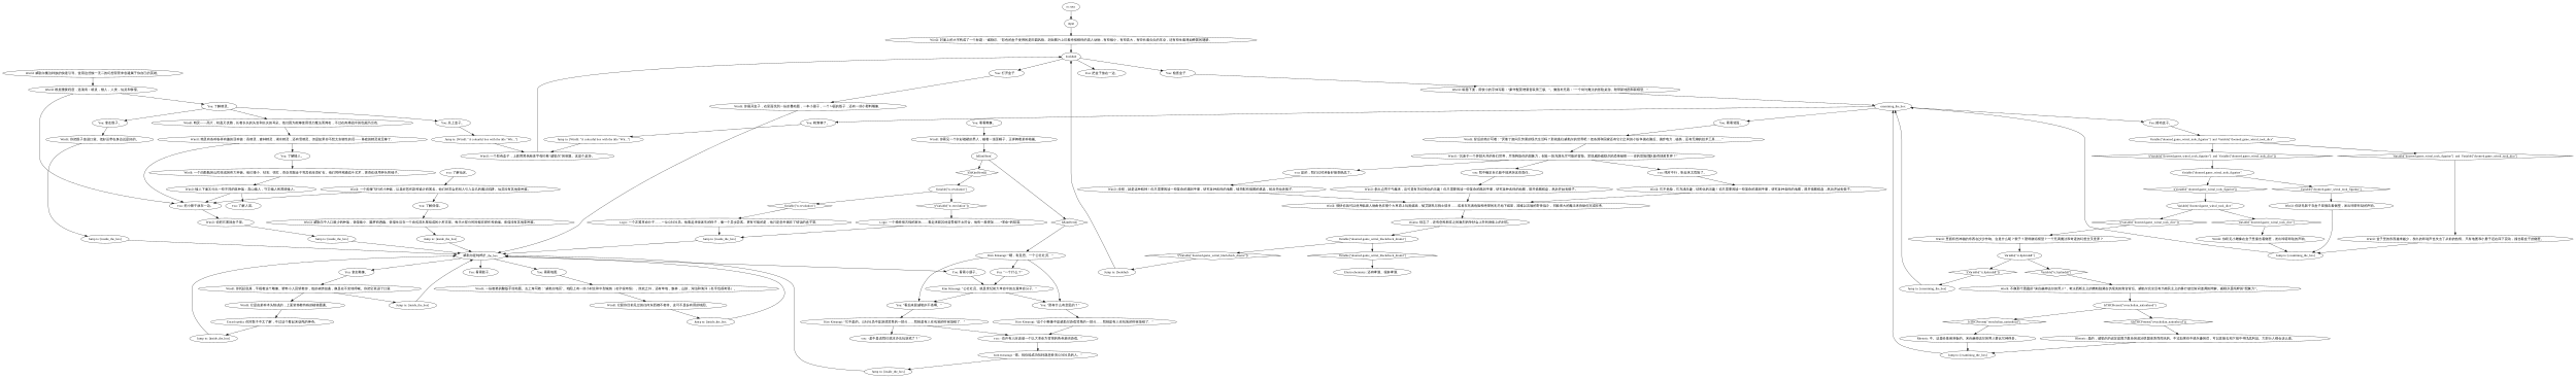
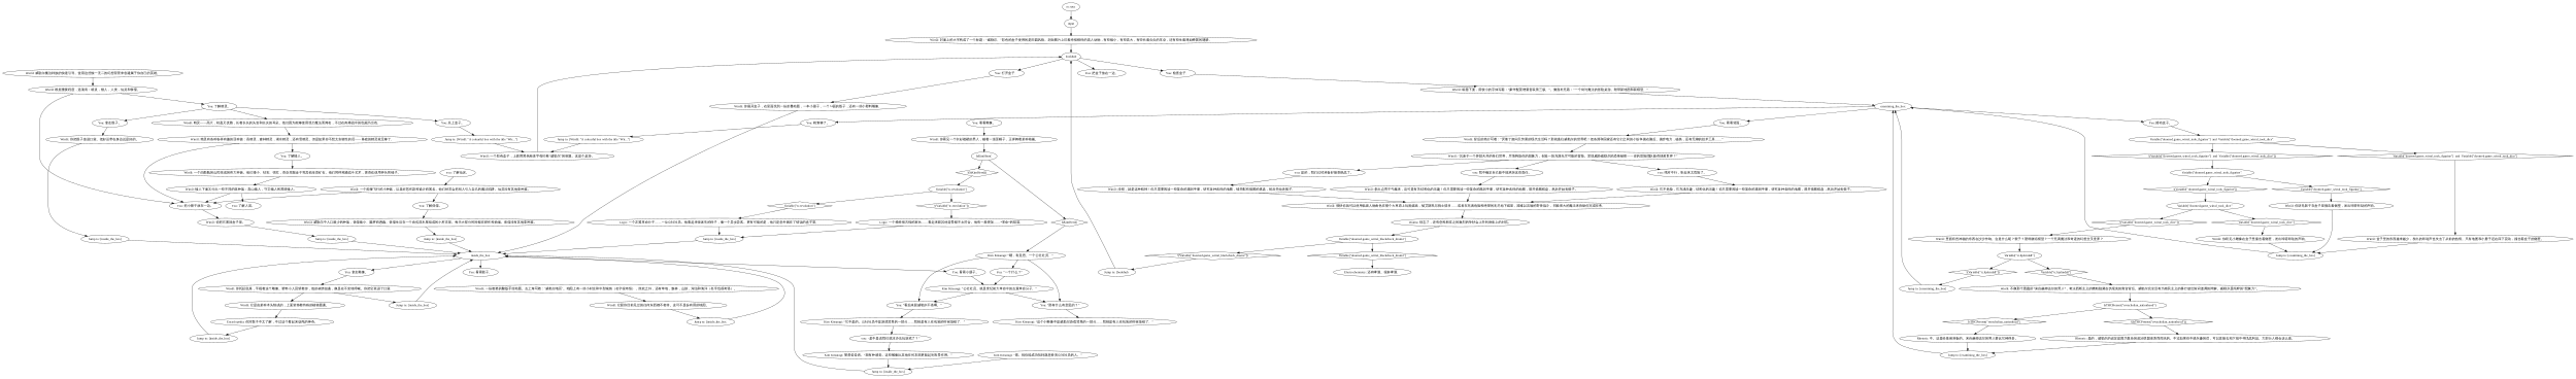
  digraph {
    fontname="Liberation Serif"
    node [fontname="Liberation Serif"]
    edge [fontname="Liberation Serif"]
    n1 [label=START]
    n2 [label=input]
    n3 [label="Wirrâl: 封面上的大字构成了一个标题：“威勒尔。”彩色的盒子使用的是田园风格。封面图片上印着奇怪模样的类人动物，有些矮小，有些高大，有些长着尖尖的耳朵，还有些生着薄如蝉翼的翅膀。"]
    n4 [label=bookhub]
    n5 [label="Wirrâl: 根据重要程度，选项有：精灵，矮人，人类，仙灵和侏儒。"]
    n6 [label="You: 了解精灵。"]
    n7 [label="You: 把小册子放在一边。"]
    n8 [label="You: 拿走骰子。"]
    n9 [label="You: 关上盒子。"]
    n10 [label="Wirrâl: 精灵——高大，轻盈又优雅，长着长长的头发和尖尖的耳朵。他们因为能够使用强力魔法而闻名，不过在肉搏战中的也颇为出色。"]
    n11 [label="Wirrâl: 你把它塞回盒子里。"]
    n12 [label="Wirrâl: 盒子里的东西越来越少，发出的咔哒声也失去了从前的热情。只有地图和小册子还在四下晃动，撞击着盒子的侧壁。"]
    n13 [label="Jump to: [examining_the_box]"]
    n14 [label=examining_the_box]
    n15 [label="Wirrâl: 你把骰子放进口袋。把好运带在身边总是好的。"]
    n16 [label="Jump to: [inside_the_box]"]
    n17 [label="Kim Kitsuragi: “嗯，有意思。一个公社社员。”"]
    n18 [label="You: “看起来跟威勒尔不搭啊。”"]
    n19 [label="You: “那有什么有意思的？”"]
    n20 [label="You: “一个什么？”"]
    n21 [label="Kim Kitsuragi: “它不是的。公社社员不是游戏背景的一部分……我猜是有人在包装的时候放错了。”"]
    n22 [label="Kim Kitsuragi: “这个小雕像不是威勒尔游戏背景的一部分……我猜是有人在包装的时候放错了。”"]
    n23 [label="Kim Kitsuragi: “公社社员。就是世纪前大革命中的左翼革命分子。”"]
-   n24 [label="You: 看看地图。"]
    n25 [label="Wirrâl: 一份粗糙的翻版手绘地图。左上角写着：‘威勒尔地区’。地图上有一些小村庄和中型城镇（名字很奇怪），除此之外，还有草地，森林，山脉，湖泊和海洋（名字也很奇怪）。"]
    n26 [label="Wirrâl: 它跟你目前见过的任何东西都不相符。这可不是份有用的地图。"]
    n27 [label="Jump to: [inside_the_box]"]
-   n28 [label="威勒尔是纯粹的_the_box"]
+   n28 [label=inside_the_box]
    n29 [label="You: 看看骰子。"]
    n30 [label="You: 看看小册子。"]
    n31 [label="You: 拿走雕像。"]
    n32 [label="Wirrâl: 你听见骰子在盒子里撞击着侧壁，发出咔嗒咔哒的声响。"]
    n33 [label="You: 看看雕像。"]
    n34 [label="Wirrâl: 你看见一个衣衫褴褛的男人，戴着一顶歪帽子，正挥舞着某种枪械。"]
    n35 [label="Wirrâl: 你托起底座，平视着这个雕像。塑料小人回望着你，他的表情扭曲，像是在不安地呼喊。你把它装进了口袋。"]
    n36 [label="Jump to: [Wirrâl: \"A colourful box with the title \"Wir...\"]"]
    n37 [label="Wirrâl: 矮人下面又分出一些不同的亚种族：高山矮人，守卫矮人和黑暗矮人。"]
    n38 [label="You: 了解人类。"]
    n39 [label="Jump to: [inside_the_box]"]
    n40 [label="You: 了解矮人。"]
    n41 [label="Wirrâl: 一个由勤勉的山民组成的伟大种族。他们矮小、结实、强壮，喜欢挖掘金子和其他珍贵矿石。他们同样精通战斗艺术，更喜欢使用斧头和锤子。"]
    n42 [label="Variable[\"doomed.game_wirral_took_dice\"]"]
    n43 [label="Variable[\"doomed.game_wirral_took_dice\"]" shape=diamond]
    n44 [label="!(Variable[\"doomed.game_wirral_took_dice\"])" shape=diamond]
    n45 [label="Wirrâl: 你听见小雕像在盒子里撞击着侧壁，发出咔嗒咔哒的声响。"]
    n46 [label="Wirrâl: 里面有些神秘的东西在沙沙作响。会是什么呢？骰子？塑料微缩模型？一个充满魔法和奇迹的幻想交叉世界？"]
    n47 [label="Variable[\"tc.hjelmdall\"]"]
    n48 [label="Encyclopedia: 你对骰子不太了解，不过这个看起来该死的神奇。"]
    n49 [label="Jump to: [inside_the_box]"]
    n50 [label="You: 了解仙灵。"]
    n51 [label="Wirrâl: 一个能够飞行的小种族，以喜好恶作剧和诡计而闻名。他们经常会把别人引入自己的魔法陷阱。仙灵没有其他亚种族。"]
    n52 [label="You: 了解侏儒。"]
    n53 [label="Jump to: [bookhub]"]
    n54 [label="You: 把盒子放在一边。"]
    n55 [label="You: 检查盒子。"]
    n56 [label="You: 打开盒子。"]
    n57 [label="Wirrâl: 背后的简介写着：“厌倦了烦闷又劳累的现代生活吗？那就逃往威勒尔的世界吧！把各洲和国家还有它们之间的小纷争抛在脑后。抛弃电力，磁铁，还有无聊的技术工具……”"]
    n58 [label="Wirrâl: “沉迷于一个异想天开的奇幻世界，尽情释放你的想象力，创造一段充满无尽可能的冒险。发现威胁威勒尔的恐怖秘密——你的冒险团队能否拯救世界？”"]
    n59 [label="You: 我不确定自己能不能承担这些责任。"]
    n60 [label="You: 绝对不行，听起来太危险了。"]
    n61 [label="You: 是的，我们已经准备好接受挑战了。"]
    n62 [label="You: 检查够了。"]
    n63 [label="Jump to: [Wirrâl: \"A colourful box with the title \"Wir...\"]"]
    n64 [label="Wirrâl: 一个彩色盒子，上面用黑色粗体字母印着“威勒尔”的标题。这是个桌游。"]
    n65 [label="Wirrâl: 它是由某种木头制成的，上面装饰着特殊的植物图案。"]
    n66 [label="You: 摇动盒子。"]
    n67 [label="You: 看看背面。"]
    n68 [label="Rhetoric: 不。这是给基佬准备的。来自赫姆达尔的男人要比它棒得多。"]
    n69 [label="Jump to: [examining_the_box]"]
    n70 [label="You: “是不是说我们就没办法玩游戏了？”"]
-   n71 [label="You: “也许有人应该做一个以大革命为背景的角色扮演游戏。”"]
    n72 [label="Logic: 一个模样很古怪的家伙……看起来跟其他背景都不太符合。他有一股更加……*革命*的味道。"]
    n73 [label="Jump to: [inside_the_box]"]
    n74 [label="Variable[\"doomed.game_wirral_took_figurine\"]  and  Variable[\"doomed.game_wirral_took_dice\"]"]
    n75 [label="Variable[\"doomed.game_wirral_took_figurine\"]  and  Variable[\"doomed.game_wirral_took_dice\"]" shape=diamond]
    n76 [label="!(Variable[\"doomed.game_wirral_took_figurine\"]  and  Variable[\"doomed.game_wirral_took_dice\"])" shape=diamond]
    n77 [label="Wirrâl: 拿出点男子气概来，这可是有关结构化的乐趣！你只需要阅读一些复杂的规则手册，研究各种各样的地图，展开插图棋盘，然后开始丢骰子。"]
    n78 [label="Wirrâl: 它不危险，它充满乐趣，结构化的乐趣！你只需要阅读一些复杂的规则手册，研究各种各样的地图，展开插图棋盘，然后开始丢骰子。"]
    n79 [label="Wirrâl: 没错，就是这种精神！你只需要阅读一些复杂的规则手册，研究各种各样的地图，铺开配有插图的棋盘，然后开始丢骰子。"]
    n80 [label="Wirrâl: 很快你就可以使用低级人物角色在整个大草原上玩闹嬉戏，被艾斯凯尔骑士猎杀……或者在充满危险和绝望的无尽地下城里，跟难以言喻的野兽战斗，召唤强大的魔法来协助你完成任务。"]
    n81 [label="Jump to: [inside_the_box]"]
    n82 [label="Wirrâl: 你撬开盒子，在里面找到一份折叠地图，一本小册子，一个24面的骰子，还有一些小塑料雕像。"]
    n83 [label="Wirrâl: 精灵有各种各样有趣的亚种族：高精灵，森林精灵，湖水精灵，还有雪精灵。但是如果你不想太实验性的话——基础的精灵就足够了。"]
    n84 [label="Variable[\"doomed.game_wirral_took_figurine\"]"]
    n85 [label="Variable[\"doomed.game_wirral_took_figurine\"]" shape=diamond]
    n86 [label="!(Variable[\"doomed.game_wirral_took_figurine\"])" shape=diamond]
    n87 [label="Kim Kitsuragi: “嗯。祝你能成功找到愿意扮演公社社员的人。”"]
    n88 [label="Jump to: [inside_the_box]"]
    n89 [label="Variable[\"tc.revolution\"]"]
    n90 [label="Variable[\"tc.revolution\"]" shape=diamond]
    n91 [label="!(Variable[\"tc.revolution\"])" shape=diamond]
    n92 [label="Logic: 一个左翼革命分子……一位公社社员。他看起来很迷失的样子，像一个异乡异客。更有可能的是，他只是意外困在了错误的盒子里。"]
    n93 [label="Wirrâl: 威勒尔中人口最少的种族，侏儒矮小、圆胖而愚蠢。侏儒生活在一个由劣质木屋组成的小村庄里。每天大部分时间都在耕作和抽烟。侏儒没有其他亚种族。"]
+   n94 [label="Kim Kitsuragi: 警督耸耸肩。“我有种感觉，这些雕像比其他任何东西更能起到布景作用。”"]
    n95 [label="Variable[\"doomed.game_wirral_blackcheck_drama\"]"]
    n96 [label="Variable[\"doomed.game_wirral_blackcheck_drama\"]" shape=diamond]
    n97 [label="!(Variable[\"doomed.game_wirral_blackcheck_drama\"])" shape=diamond]
    n98 [label="Electrochemistry: 还有啤酒。很多啤酒。"]
    n99 [label="Jump to: [examining_the_box]"]
    n100 [label="Variable[\"tc.hjelmdall\"]" shape=diamond]
    n101 [label="!(Variable[\"tc.hjelmdall\"])" shape=diamond]
    n102 [label="Wirrâl: 不像那个愚蠢的*来自赫姆达尔的男人*，将法西斯主义的糟粕隐藏在伪现实的寓言背后。威勒尔完全没有为殖民主义的暴行做出陈词滥调的辩解。威勒尔是纯粹的*想象力*。"]
    n103 [label="IsTHCPresent(\"revacholian_nationhood\")"]
    n104 [label="Drama: 别忘了，还有您和朋友之间激烈的争吵会上升到身体上的对抗。"]
    n105 [label="IsKimHere()"]
    n106 [label="IsKimHere()" shape=diamond]
    n107 [label="!(IsKimHere())" shape=diamond]
    n108 [label="Jump to: [inside_the_box]"]
    n109 [label="Wirrâl: 威勒尔魔法种族的快速引导。使用这些独一无二的幻想背景来创建属于你自己的英雄。"]
    n110 [label="Rhetoric: 是的，威勒尔的设定是因为复杂的政治联盟体系而闻名的。不过如果你不感兴趣的话，可以直接去地下城中寻找战利品。大部分人都会这么做。"]
    n111 [label="Wirrâl: 标题下面，用较小的字体写着：“豪华配置增量套装第三版。”。侧面补充着：“一个剑与魔法的冒险桌游。附带新地图和新模型。”"]
    n112 [label="IsTHCPresent(\"revacholian_nationhood\")" shape=diamond]
    n113 [label="!(IsTHCPresent(\"revacholian_nationhood\"))" shape=diamond]
    n1 -> n2
    n2 -> n3
    n3 -> n4
    n4 -> n54
    n4 -> n55
    n4 -> n56
    n5 -> n6
    n5 -> n7
    n6 -> n8
    n6 -> n9
    n6 -> n10
    n7 -> n11
    n8 -> n15
    n9 -> n36
    n10 -> n83
    n11 -> n39
    n12 -> n13
    n13 -> n14
    n14 -> n62
    n14 -> n66
    n14 -> n67
    n15 -> n16
    n16 -> n28
    n17 -> n18
    n17 -> n19
    n17 -> n20
    n18 -> n21
    n19 -> n22
    n20 -> n23
    n21 -> n70
-   n21 -> n71
-   n22 -> n71
    n23 -> n18
    n23 -> n19
-   n24 -> n25
    n25 -> n26
    n26 -> n108
    n27 -> n28
-   n28 -> n24
    n28 -> n29
    n28 -> n30
    n28 -> n31
    n30 -> n23
    n31 -> n35
    n32 -> n13
    n33 -> n34
    n34 -> n105
    n35 -> n65
    n35 -> n88
    n36 -> n64
    n37 -> n7
    n37 -> n38
    n39 -> n28
    n40 -> n41
    n41 -> n37
    n42 -> n43
    n42 -> n44
    n43 -> n45
    n44 -> n46
    n45 -> n13
    n46 -> n47
    n47 -> n100
    n47 -> n101
    n48 -> n27
    n49 -> n28
    n50 -> n51
    n51 -> n7
    n51 -> n52
    n52 -> n93
    n53 -> n4
    n55 -> n111
    n56 -> n82
    n57 -> n58
    n58 -> n59
    n58 -> n60
    n58 -> n61
    n59 -> n77
    n60 -> n78
    n61 -> n79
    n62 -> n63
    n63 -> n64
    n64 -> n4
    n65 -> n48
    n66 -> n74
    n67 -> n57
    n68 -> n69
    n69 -> n14
-   n71 -> n87
+   n70 -> n94
    n72 -> n73
    n73 -> n28
    n74 -> n75
    n74 -> n76
    n75 -> n12
    n76 -> n84
    n77 -> n80
    n78 -> n80
    n79 -> n80
    n80 -> n104
    n81 -> n28
    n82 -> n28
    n83 -> n7
    n83 -> n40
    n84 -> n85
    n84 -> n86
    n85 -> n32
    n86 -> n42
    n87 -> n49
    n88 -> n28
    n89 -> n90
    n89 -> n91
    n90 -> n92
    n91 -> n72
    n92 -> n73
    n93 -> n81
+   n94 -> n49
    n95 -> n96
    n95 -> n97
    n96 -> n98
    n97 -> n53
    n99 -> n14
    n100 -> n102
    n101 -> n99
    n102 -> n103
    n103 -> n112
    n103 -> n113
    n104 -> n95
    n105 -> n106
    n105 -> n107
    n106 -> n17
    n107 -> n89
    n108 -> n28
    n109 -> n5
    n110 -> n69
    n111 -> n14
    n112 -> n68
    n113 -> n110
  }
